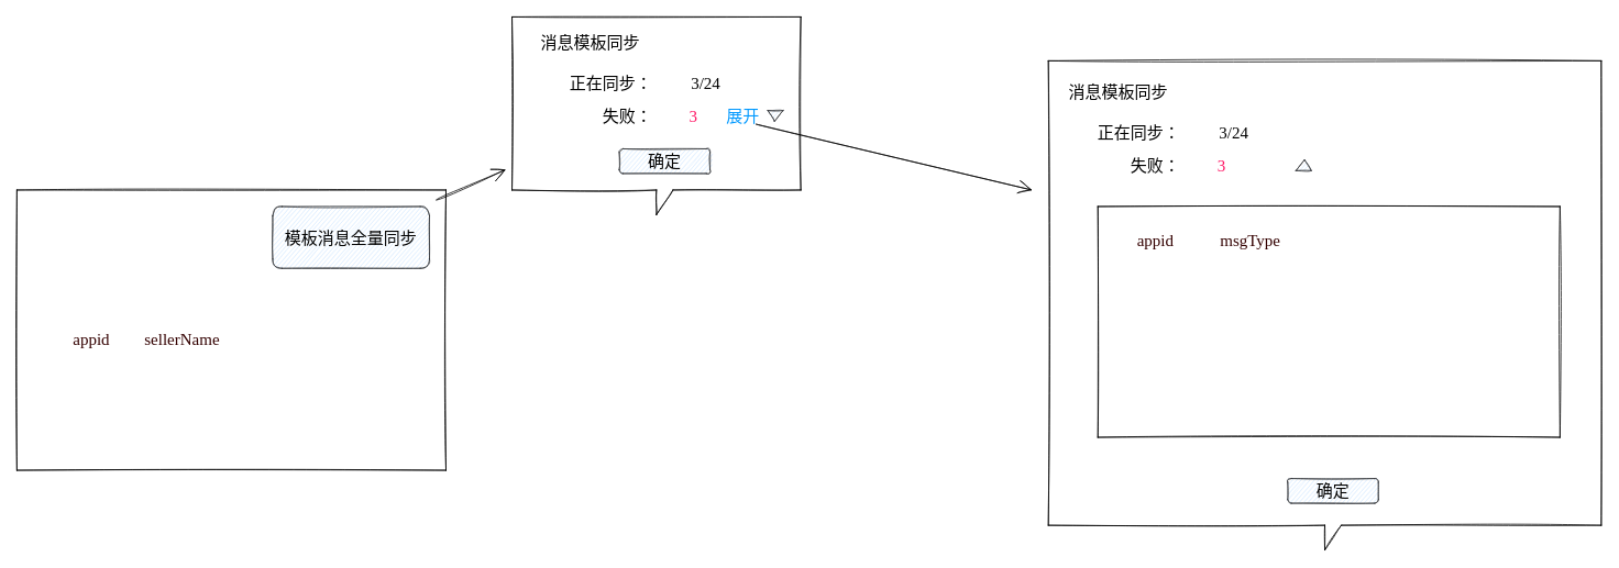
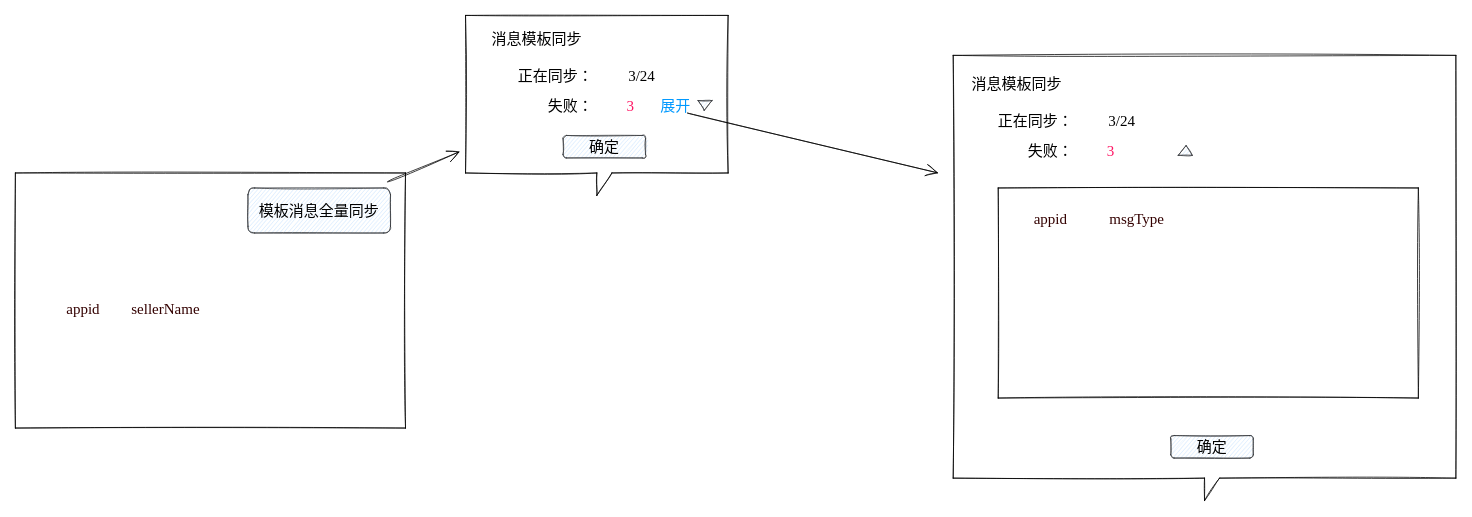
  <mxCell id="0" />
  <mxCell id="1" parent="0" />
  <mxCell id="2" value="" style="rounded=0;whiteSpace=wrap;html=1;sketch=1;hachureGap=4;pointerEvents=0;fontFamily=Architects Daughter;fontSource=https%3A%2F%2Ffonts.googleapis.com%2Fcss%3Ffamily%3DArchitects%2BDaughter;fontSize=20;" vertex="1" parent="1"><mxGeometry x="20" y="230" width="520" height="340" as="geometry" /></mxCell>
- <mxCell id="3" value="模板消息全量同步" style="rounded=1;whiteSpace=wrap;html=1;sketch=1;hachureGap=4;pointerEvents=0;fontFamily=Architects Daughter;fontSource=https%3A%2F%2Ffonts.googleapis.com%2Fcss%3Ffamily%3DArchitects%2BDaughter;fontSize=20;fillColor=#cce5ff;strokeColor=#36393d;" vertex="1" parent="1"><mxGeometry x="330" y="250" width="190" height="75" as="geometry" /></mxCell>
+ <mxCell id="3" value="模板消息全量同步" style="rounded=1;whiteSpace=wrap;html=1;sketch=1;hachureGap=4;pointerEvents=0;fontFamily=Architects Daughter;fontSource=https%3A%2F%2Ffonts.googleapis.com%2Fcss%3Ffamily%3DArchitects%2BDaughter;fontSize=20;fillColor=#cce5ff;strokeColor=#36393d;" vertex="1" parent="1"><mxGeometry x="330" y="250" width="190" height="60" as="geometry" /></mxCell>
  <mxCell id="4" value="" style="edgeStyle=none;curved=1;rounded=0;sketch=1;orthogonalLoop=1;jettySize=auto;html=1;endArrow=open;sourcePerimeterSpacing=8;targetPerimeterSpacing=8;fontSize=16;fontFamily=Architects Daughter;fontSource=https%3A%2F%2Ffonts.googleapis.com%2Fcss%3Ffamily%3DArchitects%2BDaughter;startSize=14;endSize=14;" edge="1" parent="1" source="3" target="5"><mxGeometry width="120" relative="1" as="geometry"><mxPoint x="1030" y="320" as="sourcePoint" /><mxPoint x="670" y="280" as="targetPoint" /><Array as="points" /></mxGeometry></mxCell>
  <mxCell id="5" value="" style="shape=callout;whiteSpace=wrap;html=1;perimeter=calloutPerimeter;sketch=1;hachureGap=4;pointerEvents=0;fontFamily=Architects Daughter;fontSource=https%3A%2F%2Ffonts.googleapis.com%2Fcss%3Ffamily%3DArchitects%2BDaughter;fontSize=20;" vertex="1" parent="1"><mxGeometry x="620" y="20" width="350" height="240" as="geometry" /></mxCell>
  <mxCell id="6" value="消息模板同步" style="text;html=1;strokeColor=none;fillColor=none;align=center;verticalAlign=middle;whiteSpace=wrap;rounded=0;sketch=1;hachureGap=4;pointerEvents=0;fontFamily=Architects Daughter;fontSource=https%3A%2F%2Ffonts.googleapis.com%2Fcss%3Ffamily%3DArchitects%2BDaughter;fontSize=20;" vertex="1" parent="1"><mxGeometry x="640" y="40" width="150" height="20" as="geometry" /></mxCell>
  <mxCell id="7" value="正在同步：" style="text;html=1;strokeColor=none;fillColor=none;align=center;verticalAlign=middle;whiteSpace=wrap;rounded=0;sketch=1;hachureGap=4;pointerEvents=0;fontFamily=Architects Daughter;fontSource=https%3A%2F%2Ffonts.googleapis.com%2Fcss%3Ffamily%3DArchitects%2BDaughter;fontSize=20;" vertex="1" parent="1"><mxGeometry x="680" y="90" width="120" height="20" as="geometry" /></mxCell>
  <mxCell id="8" value="3/24" style="text;html=1;strokeColor=none;fillColor=none;align=center;verticalAlign=middle;whiteSpace=wrap;rounded=0;sketch=1;hachureGap=4;pointerEvents=0;fontFamily=Architects Daughter;fontSource=https%3A%2F%2Ffonts.googleapis.com%2Fcss%3Ffamily%3DArchitects%2BDaughter;fontSize=20;" vertex="1" parent="1"><mxGeometry x="820" y="90" width="70" height="20" as="geometry" /></mxCell>
  <mxCell id="9" value="失败：" style="text;html=1;strokeColor=none;fillColor=none;align=center;verticalAlign=middle;whiteSpace=wrap;rounded=0;sketch=1;hachureGap=4;pointerEvents=0;fontFamily=Architects Daughter;fontSource=https%3A%2F%2Ffonts.googleapis.com%2Fcss%3Ffamily%3DArchitects%2BDaughter;fontSize=20;" vertex="1" parent="1"><mxGeometry x="720" y="130" width="80" height="20" as="geometry" /></mxCell>
  <mxCell id="10" value="3" style="text;html=1;strokeColor=none;fillColor=none;align=center;verticalAlign=middle;whiteSpace=wrap;rounded=0;sketch=1;hachureGap=4;pointerEvents=0;fontFamily=Architects Daughter;fontSource=https%3A%2F%2Ffonts.googleapis.com%2Fcss%3Ffamily%3DArchitects%2BDaughter;fontSize=20;fontColor=#FF1463;" vertex="1" parent="1"><mxGeometry x="820" y="130" width="40" height="20" as="geometry" /></mxCell>
  <mxCell id="11" value="确定" style="rounded=1;whiteSpace=wrap;html=1;sketch=1;hachureGap=4;pointerEvents=0;fontFamily=Architects Daughter;fontSource=https%3A%2F%2Ffonts.googleapis.com%2Fcss%3Ffamily%3DArchitects%2BDaughter;fontSize=20;fillColor=#cce5ff;strokeColor=#36393d;" vertex="1" parent="1"><mxGeometry x="750" y="180" width="110" height="30" as="geometry" /></mxCell>
  <mxCell id="12" value="展开" style="text;html=1;strokeColor=none;fillColor=none;align=center;verticalAlign=middle;whiteSpace=wrap;rounded=0;sketch=1;hachureGap=4;pointerEvents=0;fontFamily=Architects Daughter;fontSource=https%3A%2F%2Ffonts.googleapis.com%2Fcss%3Ffamily%3DArchitects%2BDaughter;fontSize=20;fontColor=#0099FF;" vertex="1" parent="1"><mxGeometry x="870" y="130" width="60" height="20" as="geometry" /></mxCell>
  <mxCell id="13" value="" style="verticalLabelPosition=bottom;verticalAlign=top;html=1;shape=mxgraph.basic.acute_triangle;dx=0.56;sketch=1;hachureGap=4;pointerEvents=0;fontFamily=Architects Daughter;fontSource=https%3A%2F%2Ffonts.googleapis.com%2Fcss%3Ffamily%3DArchitects%2BDaughter;fontSize=20;rotation=-180;fillColor=#cce5ff;strokeColor=#36393d;" vertex="1" parent="1"><mxGeometry x="930" y="133.5" width="18.57" height="13" as="geometry" /></mxCell>
  <mxCell id="14" value="" style="edgeStyle=none;curved=1;rounded=0;sketch=1;orthogonalLoop=1;jettySize=auto;html=1;endArrow=open;sourcePerimeterSpacing=8;targetPerimeterSpacing=8;fontSize=16;fontFamily=Architects Daughter;fontSource=https%3A%2F%2Ffonts.googleapis.com%2Fcss%3Ffamily%3DArchitects%2BDaughter;startSize=14;endSize=14;fontColor=#0099FF;exitX=0.75;exitY=1;exitDx=0;exitDy=0;" edge="1" parent="1" source="12"><mxGeometry width="120" relative="1" as="geometry"><mxPoint x="1130" y="230" as="sourcePoint" /><mxPoint x="1250" y="230" as="targetPoint" /><Array as="points" /></mxGeometry></mxCell>
  <mxCell id="15" value="" style="shape=callout;whiteSpace=wrap;html=1;perimeter=calloutPerimeter;sketch=1;hachureGap=4;pointerEvents=0;fontFamily=Architects Daughter;fontSource=https%3A%2F%2Ffonts.googleapis.com%2Fcss%3Ffamily%3DArchitects%2BDaughter;fontSize=20;" vertex="1" parent="1"><mxGeometry x="1270" y="73.25" width="670" height="593.5" as="geometry" /></mxCell>
  <mxCell id="16" value="确定" style="rounded=1;whiteSpace=wrap;html=1;sketch=1;hachureGap=4;pointerEvents=0;fontFamily=Architects Daughter;fontSource=https%3A%2F%2Ffonts.googleapis.com%2Fcss%3Ffamily%3DArchitects%2BDaughter;fontSize=20;fillColor=#cce5ff;strokeColor=#36393d;" vertex="1" parent="1"><mxGeometry x="1560" y="580" width="110" height="30" as="geometry" /></mxCell>
  <mxCell id="17" value="消息模板同步" style="text;html=1;strokeColor=none;fillColor=none;align=center;verticalAlign=middle;whiteSpace=wrap;rounded=0;sketch=1;hachureGap=4;pointerEvents=0;fontFamily=Architects Daughter;fontSource=https%3A%2F%2Ffonts.googleapis.com%2Fcss%3Ffamily%3DArchitects%2BDaughter;fontSize=20;" vertex="1" parent="1"><mxGeometry x="1280" y="100" width="150" height="20" as="geometry" /></mxCell>
  <mxCell id="18" value="正在同步：" style="text;html=1;strokeColor=none;fillColor=none;align=center;verticalAlign=middle;whiteSpace=wrap;rounded=0;sketch=1;hachureGap=4;pointerEvents=0;fontFamily=Architects Daughter;fontSource=https%3A%2F%2Ffonts.googleapis.com%2Fcss%3Ffamily%3DArchitects%2BDaughter;fontSize=20;" vertex="1" parent="1"><mxGeometry x="1320" y="150" width="120" height="20" as="geometry" /></mxCell>
  <mxCell id="19" value="3/24" style="text;html=1;strokeColor=none;fillColor=none;align=center;verticalAlign=middle;whiteSpace=wrap;rounded=0;sketch=1;hachureGap=4;pointerEvents=0;fontFamily=Architects Daughter;fontSource=https%3A%2F%2Ffonts.googleapis.com%2Fcss%3Ffamily%3DArchitects%2BDaughter;fontSize=20;" vertex="1" parent="1"><mxGeometry x="1460" y="150" width="70" height="20" as="geometry" /></mxCell>
  <mxCell id="20" value="失败：" style="text;html=1;strokeColor=none;fillColor=none;align=center;verticalAlign=middle;whiteSpace=wrap;rounded=0;sketch=1;hachureGap=4;pointerEvents=0;fontFamily=Architects Daughter;fontSource=https%3A%2F%2Ffonts.googleapis.com%2Fcss%3Ffamily%3DArchitects%2BDaughter;fontSize=20;" vertex="1" parent="1"><mxGeometry x="1360" y="190" width="80" height="20" as="geometry" /></mxCell>
  <mxCell id="21" value="3" style="text;html=1;strokeColor=none;fillColor=none;align=center;verticalAlign=middle;whiteSpace=wrap;rounded=0;sketch=1;hachureGap=4;pointerEvents=0;fontFamily=Architects Daughter;fontSource=https%3A%2F%2Ffonts.googleapis.com%2Fcss%3Ffamily%3DArchitects%2BDaughter;fontSize=20;fontColor=#FF1463;" vertex="1" parent="1"><mxGeometry x="1460" y="190" width="40" height="20" as="geometry" /></mxCell>
  <mxCell id="22" value="" style="verticalLabelPosition=bottom;verticalAlign=top;html=1;shape=mxgraph.basic.acute_triangle;dx=0.56;sketch=1;hachureGap=4;pointerEvents=0;fontFamily=Architects Daughter;fontSource=https%3A%2F%2Ffonts.googleapis.com%2Fcss%3Ffamily%3DArchitects%2BDaughter;fontSize=20;rotation=0;fillColor=#cce5ff;strokeColor=#36393d;" vertex="1" parent="1"><mxGeometry x="1570" y="193.5" width="18.57" height="13" as="geometry" /></mxCell>
  <mxCell id="23" value="" style="rounded=0;whiteSpace=wrap;html=1;sketch=1;hachureGap=4;pointerEvents=0;fontFamily=Architects Daughter;fontSource=https%3A%2F%2Ffonts.googleapis.com%2Fcss%3Ffamily%3DArchitects%2BDaughter;fontSize=20;fontColor=#0099FF;" vertex="1" parent="1"><mxGeometry x="1330" y="250" width="560" height="280" as="geometry" /></mxCell>
  <mxCell id="24" value="appid" style="text;html=1;strokeColor=none;fillColor=none;align=center;verticalAlign=middle;whiteSpace=wrap;rounded=0;sketch=1;hachureGap=4;pointerEvents=0;fontFamily=Architects Daughter;fontSource=https%3A%2F%2Ffonts.googleapis.com%2Fcss%3Ffamily%3DArchitects%2BDaughter;fontSize=20;fontColor=#330000;" vertex="1" parent="1"><mxGeometry x="1380" y="280" width="40" height="20" as="geometry" /></mxCell>
  <mxCell id="25" value="msgType" style="text;html=1;strokeColor=none;fillColor=none;align=center;verticalAlign=middle;whiteSpace=wrap;rounded=0;sketch=1;hachureGap=4;pointerEvents=0;fontFamily=Architects Daughter;fontSource=https%3A%2F%2Ffonts.googleapis.com%2Fcss%3Ffamily%3DArchitects%2BDaughter;fontSize=20;fontColor=#330000;" vertex="1" parent="1"><mxGeometry x="1470" y="280" width="90" height="20" as="geometry" /></mxCell>
  <mxCell id="26" value="appid" style="text;html=1;align=center;verticalAlign=middle;resizable=0;points=[];autosize=1;strokeColor=none;sketch=1;hachureGap=4;pointerEvents=0;fontFamily=Architects Daughter;fontSource=https%3A%2F%2Ffonts.googleapis.com%2Fcss%3Ffamily%3DArchitects%2BDaughter;fontSize=20;fontColor=#330000;" vertex="1" parent="1"><mxGeometry x="80" y="395" width="60" height="30" as="geometry" /></mxCell>
  <mxCell id="27" value="sellerName" style="text;html=1;align=center;verticalAlign=middle;resizable=0;points=[];autosize=1;strokeColor=none;sketch=1;hachureGap=4;pointerEvents=0;fontFamily=Architects Daughter;fontSource=https%3A%2F%2Ffonts.googleapis.com%2Fcss%3Ffamily%3DArchitects%2BDaughter;fontSize=20;fontColor=#330000;" vertex="1" parent="1"><mxGeometry x="165" y="395" width="110" height="30" as="geometry" /></mxCell>
